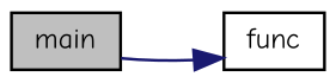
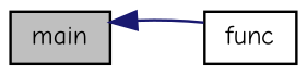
  digraph {
    rankdir=LR
    fontname="Comic Neue"
    node [color=black fontname="Comic Neue" fontsize=10 shape=record style=filled]
    n1 [fillcolor=grey75 fontcolor=black height=0.2 label=main width=0.4]
    n2 [fillcolor=white height=0.2 label=func width=0.4]
-   n1 -> n2 [color=midnightblue fontname="Comic Neue" fontsize=10 labelfontname=Helvetica labelfontsize=10 style=solid]
+   n2 -> n1 [color=midnightblue fontname="Comic Neue" fontsize=10 labelfontname=Helvetica labelfontsize=10 style=solid]
  }
